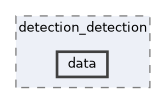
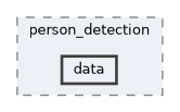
  digraph {
    compound=true
    n1 [color=grey25 fillcolor="#edf0f7" fontname=Helvetica fontsize=10 height=0.2 label=data shape=box style="filled,bold" width=0.4]
    subgraph cluster_1 {
      bgcolor="#edf0f7"
      fontname=Helvetica
      fontsize=10
-     label=detection_detection
+     label=person_detection
      pencolor=grey50
      style="filled,dashed"
      n1
    }
  }
